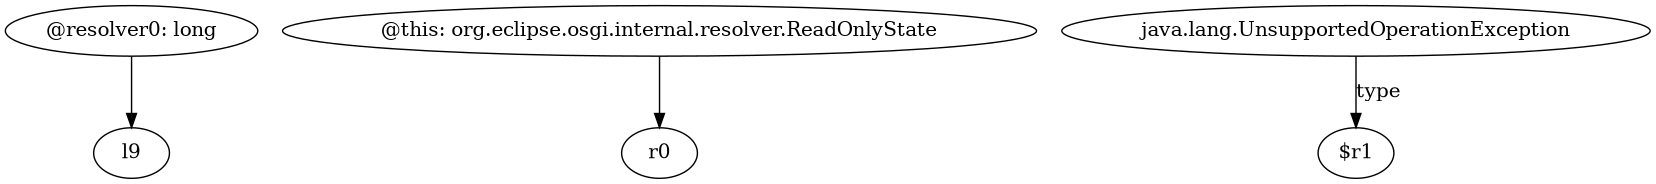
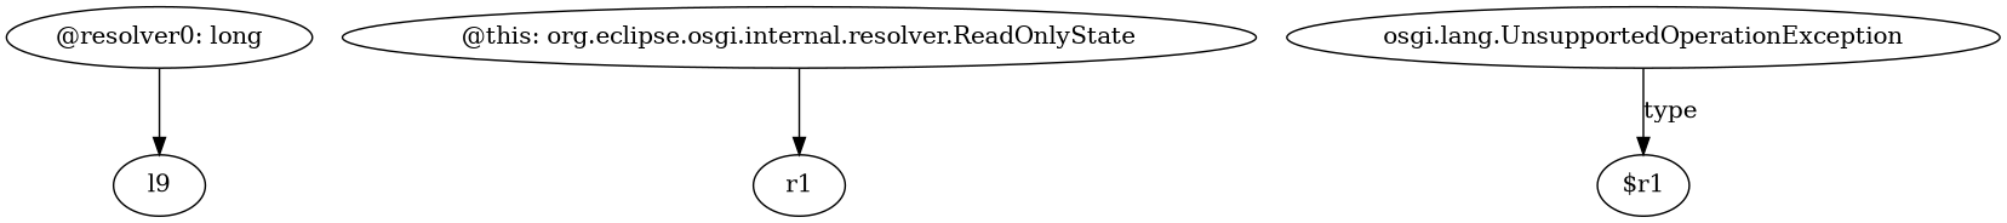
  digraph {
    n1 [label="@resolver0: long"]
    n2 [label=l9]
    n3 [label="@this: org.eclipse.osgi.internal.resolver.ReadOnlyState"]
-   n4 [label=r0]
-   n5 [label="java.lang.UnsupportedOperationException"]
+   n4 [label=r1]
+   n5 [label="osgi.lang.UnsupportedOperationException"]
    n6 [label="$r1"]
    n1 -> n2
    n3 -> n4
    n5 -> n6 [label=type]
  }
